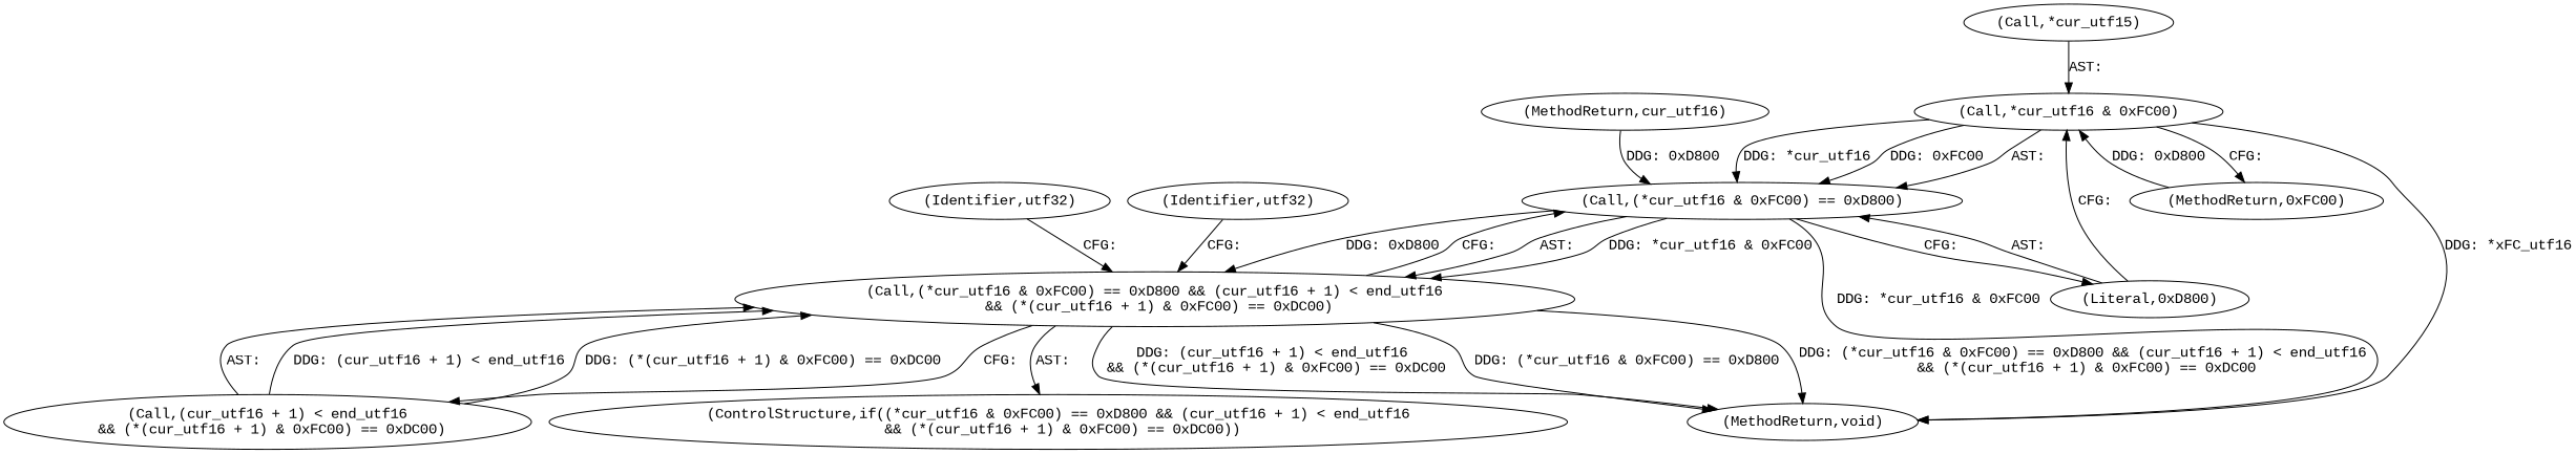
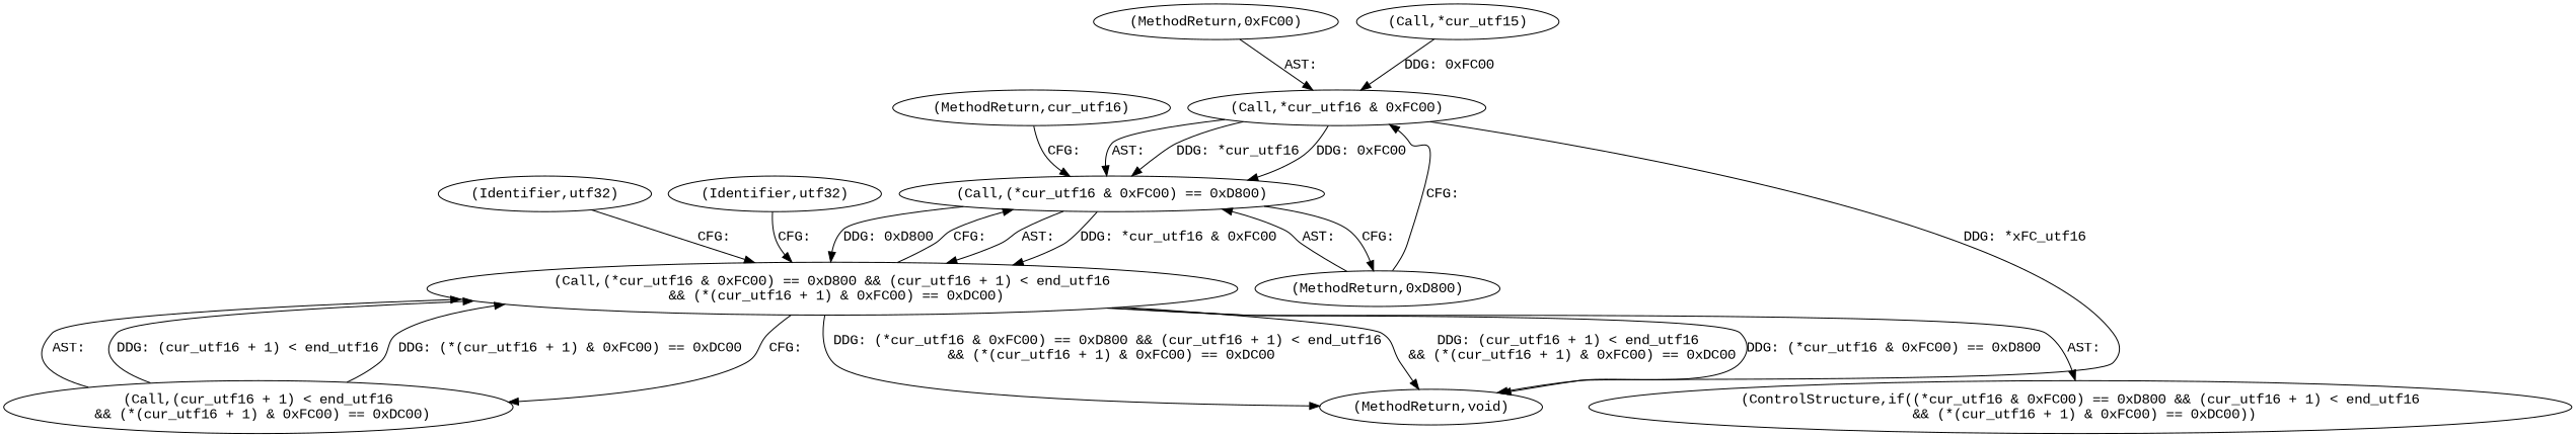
  digraph {
    fontname="Liberation Mono"
    node [fontname="Liberation Mono"]
    edge [fontname="Liberation Mono"]
    n1 [label="(Call,*cur_utf16 & 0xFC00)"]
    n2 [label="(Call,(*cur_utf16 & 0xFC00) == 0xD800)"]
    n3 [label="(MethodReturn,void)"]
    n4 [label="(MethodReturn,0xFC00)"]
    n5 [label="(Call,(*cur_utf16 & 0xFC00) == 0xD800 && (cur_utf16 + 1) < end_utf16\n && (*(cur_utf16 + 1) & 0xFC00) == 0xDC00)"]
-   n6 [label="(Literal,0xD800)"]
+   n6 [label="(MethodReturn,0xD800)"]
    n7 [label="(Call,(cur_utf16 + 1) < end_utf16\n && (*(cur_utf16 + 1) & 0xFC00) == 0xDC00)"]
    n8 [label="(ControlStructure,if((*cur_utf16 & 0xFC00) == 0xD800 && (cur_utf16 + 1) < end_utf16\n && (*(cur_utf16 + 1) & 0xFC00) == 0xDC00))"]
    n9 [label="(MethodReturn,cur_utf16)"]
    n10 [label="(Call,*cur_utf15)"]
    n11 [label="(Identifier,utf32)"]
    n12 [label="(Identifier,utf32)"]
    n1 -> n2 [label="AST: "]
    n1 -> n2 [label="DDG: *cur_utf16"]
    n1 -> n2 [label="DDG: 0xFC00"]
    n1 -> n3 [label="DDG: *xFC_utf16"]
-   n1 -> n4 [label="CFG: "]
-   n2 -> n3 [label="DDG: *cur_utf16 & 0xFC00"]
    n2 -> n5 [label="AST: "]
    n2 -> n5 [label="DDG: *cur_utf16 & 0xFC00"]
    n2 -> n5 [label="DDG: 0xD800"]
    n2 -> n6 [label="CFG: "]
-   n4 -> n1 [label="DDG: 0xD800"]
+   n4 -> n1 [label="AST: "]
    n5 -> n2 [label="CFG: "]
    n5 -> n3 [label="DDG: (*cur_utf16 & 0xFC00) == 0xD800"]
    n5 -> n3 [label="DDG: (*cur_utf16 & 0xFC00) == 0xD800 && (cur_utf16 + 1) < end_utf16\n && (*(cur_utf16 + 1) & 0xFC00) == 0xDC00"]
    n5 -> n3 [label="DDG: (cur_utf16 + 1) < end_utf16\n && (*(cur_utf16 + 1) & 0xFC00) == 0xDC00"]
    n5 -> n7 [label="CFG: "]
    n5 -> n8 [label="AST: "]
    n6 -> n1 [label="CFG: "]
    n6 -> n2 [label="AST: "]
    n7 -> n5 [label="AST: "]
    n7 -> n5 [label="DDG: (cur_utf16 + 1) < end_utf16"]
    n7 -> n5 [label="DDG: (*(cur_utf16 + 1) & 0xFC00) == 0xDC00"]
-   n9 -> n2 [label="DDG: 0xD800"]
-   n10 -> n1 [label="AST: "]
+   n9 -> n2 [label="CFG: "]
+   n10 -> n1 [label="DDG: 0xFC00"]
    n11 -> n5 [label="CFG: "]
    n12 -> n5 [label="CFG: "]
  }
